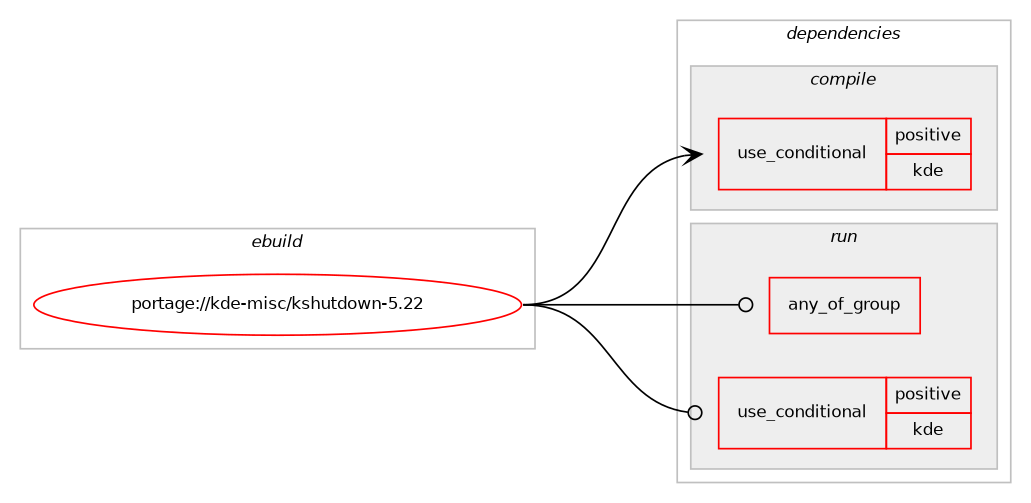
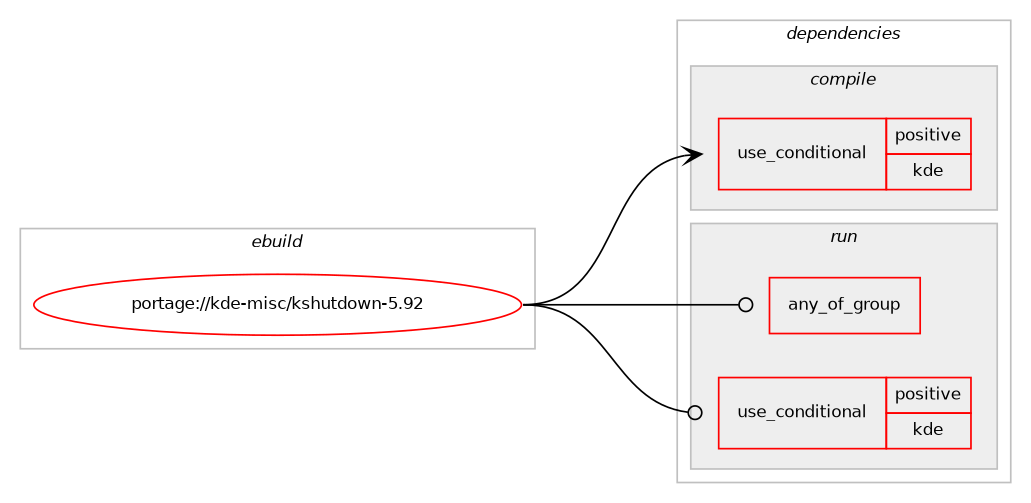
  digraph {
    compound=true
    concentrate=true
    fontname=Helvetica
    fontsize=10
    newrank=true
    rankdir=LR
    ranksep=1.5
    node [color=red fontname=Helvetica fontsize=10 shape=none]
    edge [arrowhead=odot headport=w style=solid tailport=e weight=20]
-   n1 [label="portage://kde-misc/kshutdown-5.22" width=4 shape=""]
+   n1 [label="portage://kde-misc/kshutdown-5.92" width=4 shape=""]
    n2 [label=<<TABLE BORDER="0" CELLBORDER="1" CELLSPACING="0" CELLPADDING="4"><TR><TD ROWSPAN="3" CELLPADDING="10">use_conditional</TD></TR><TR><TD>positive</TD></TR><TR><TD>kde</TD></TR></TABLE>>]
    n3 [label=<<TABLE BORDER="0" CELLBORDER="1" CELLSPACING="0" CELLPADDING="4"><TR><TD CELLPADDING="10">any_of_group</TD></TR></TABLE>>]
    n4 [label=<<TABLE BORDER="0" CELLBORDER="1" CELLSPACING="0" CELLPADDING="4"><TR><TD ROWSPAN="3" CELLPADDING="10">use_conditional</TD></TR><TR><TD>positive</TD></TR><TR><TD>kde</TD></TR></TABLE>>]
    subgraph cluster_1 {
      color=gray
      label=<<i>ebuild</i>>
      rank=same
      n1
    }
    subgraph cluster_2 {
      color=gray
      label=<<i>dependencies</i>>
      subgraph cluster_3 {
        color=gray
        fillcolor="#eeeeee"
        label=<<i>compile</i>>
        style=filled
        subgraph sub_4 {
          color=gray
          fillcolor="#eeeeee"
          label=<<i>compile</i>>
          style=filled
          n2
        }
      }
      subgraph cluster_5 {
        color=gray
        fillcolor="#eeeeee"
        label=<<i>compile and run</i>>
        style=filled
      }
      subgraph cluster_6 {
        color=gray
        fillcolor="#eeeeee"
        label=<<i>run</i>>
        style=filled
        subgraph sub_7 {
          color=gray
          fillcolor="#eeeeee"
          label=<<i>run</i>>
          style=filled
          n3
        }
        subgraph sub_8 {
          color=gray
          fillcolor="#eeeeee"
          label=<<i>run</i>>
          style=filled
          n4
        }
      }
    }
    subgraph cluster_9 {
      color=gray
      label=<<i>candidates</i>>
      rank=same
    }
    n1 -> n2 [arrowhead=vee]
    n1 -> n3
    n1 -> n4
  }
